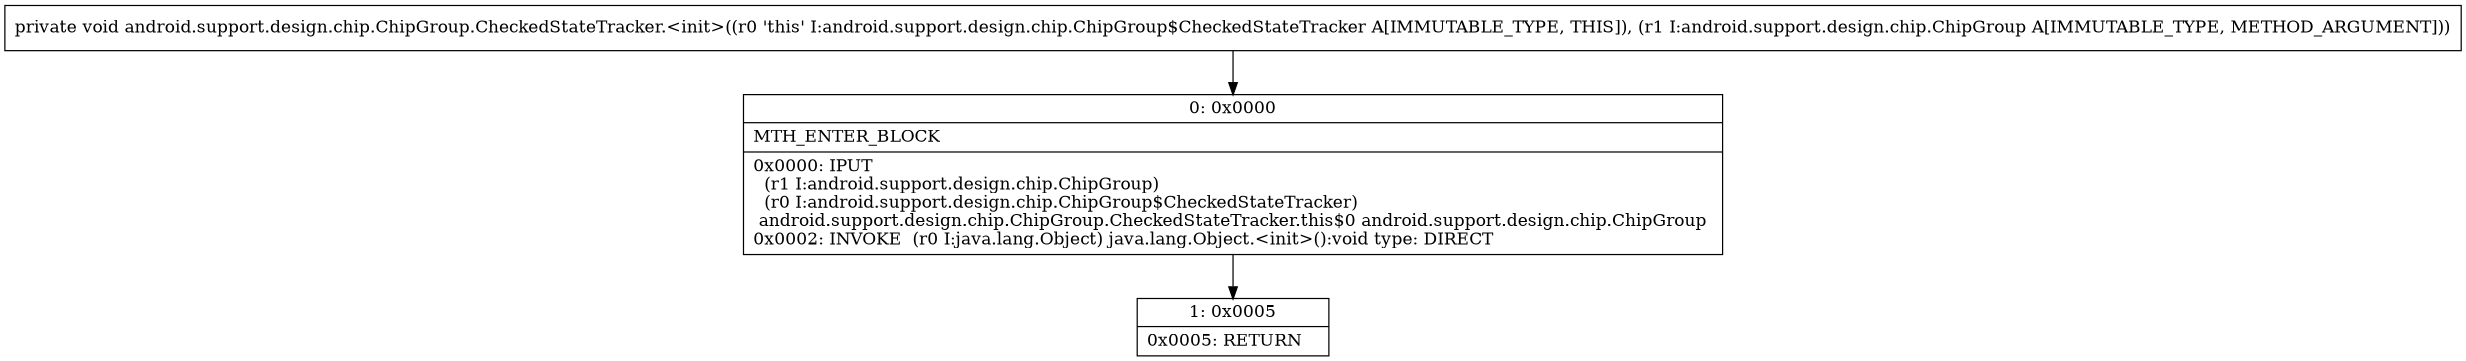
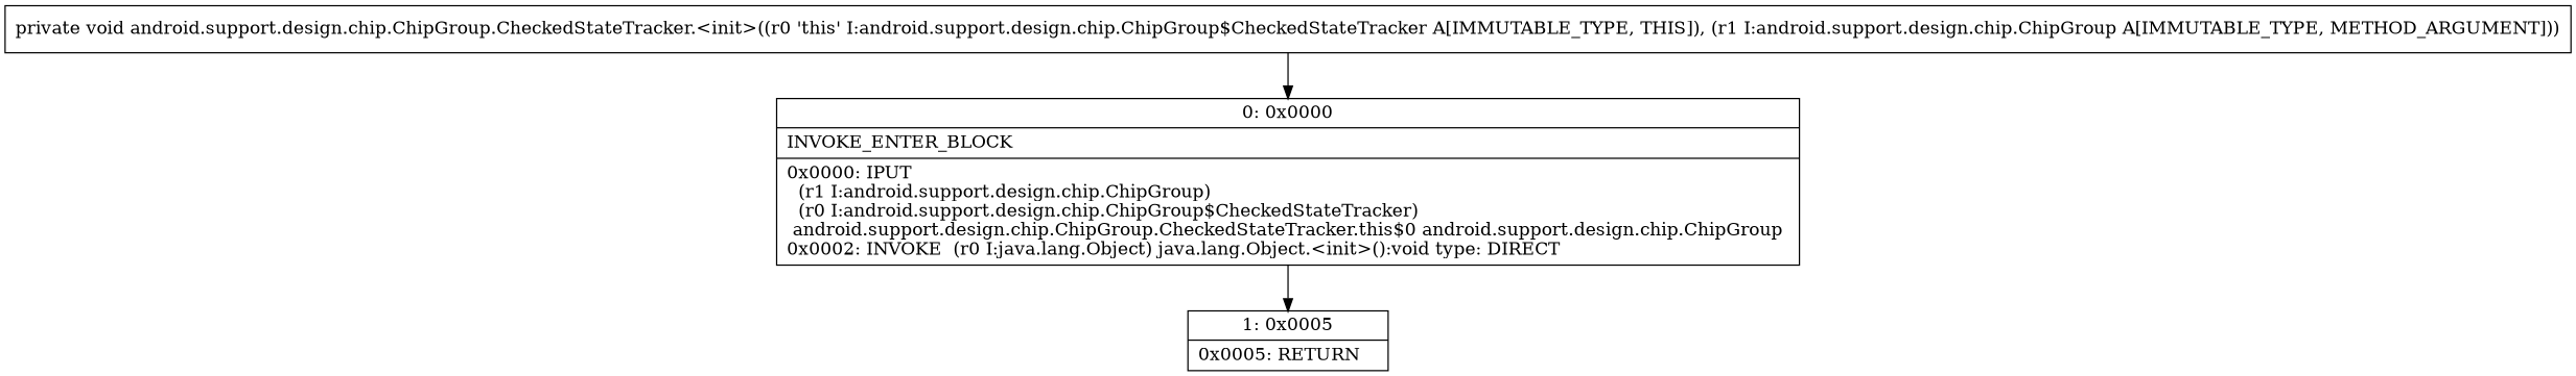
  digraph {
    node [shape=record]
-   n1 [label="{0\:\ 0x0000|MTH_ENTER_BLOCK\l|0x0000: IPUT  \l  (r1 I:android.support.design.chip.ChipGroup)\l  (r0 I:android.support.design.chip.ChipGroup$CheckedStateTracker)\l android.support.design.chip.ChipGroup.CheckedStateTracker.this$0 android.support.design.chip.ChipGroup \l0x0002: INVOKE  (r0 I:java.lang.Object) java.lang.Object.\<init\>():void type: DIRECT \l}"]
+   n1 [label="{0\:\ 0x0000|INVOKE_ENTER_BLOCK\l|0x0000: IPUT  \l  (r1 I:android.support.design.chip.ChipGroup)\l  (r0 I:android.support.design.chip.ChipGroup$CheckedStateTracker)\l android.support.design.chip.ChipGroup.CheckedStateTracker.this$0 android.support.design.chip.ChipGroup \l0x0002: INVOKE  (r0 I:java.lang.Object) java.lang.Object.\<init\>():void type: DIRECT \l}"]
    n2 [label="{1\:\ 0x0005|0x0005: RETURN   \l}"]
    n3 [label="{private void android.support.design.chip.ChipGroup.CheckedStateTracker.\<init\>((r0 'this' I:android.support.design.chip.ChipGroup$CheckedStateTracker A[IMMUTABLE_TYPE, THIS]), (r1 I:android.support.design.chip.ChipGroup A[IMMUTABLE_TYPE, METHOD_ARGUMENT])) }"]
    n1 -> n2
    n3 -> n1
  }
